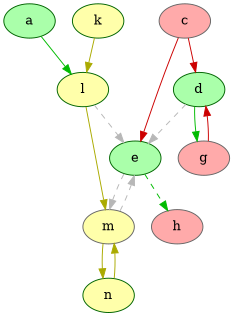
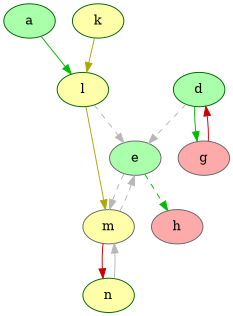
  strict digraph {
    node [color=darkgreen fillcolor="#FFFFAA" style=filled]
    edge [color="#b7b7b7" dir=forward]
    a [fillcolor="#AAFFAA"]
    l
-   c [color=gray40 fillcolor="#FFAAAA"]
    d [fillcolor="#AAFFAA"]
-   e [fillcolor="#AAFFAA"]
+   e [color=gray40 fillcolor="#AAFFAA"]
    g [color=gray40 fillcolor="#FFAAAA"]
    m [color=gray40]
    h [color=gray40 fillcolor="#FFAAAA"]
    n
    k
    a -> l [color="#00BB00"]
    l -> e [style=dashed]
    l -> m [color="#AAAA00"]
-   c -> d [color="#CC0000"]
-   c -> e [color="#CC0000"]
    d -> e [style=dashed]
    d -> g [color="#00BB00"]
    e -> m [style=dashed]
    e -> h [color="#00BB00" style=dashed]
    g -> d [color="#CC0000"]
    m -> e [style=dashed]
-   m -> n [color="#AAAA00"]
-   n -> m [color="#AAAA00"]
+   m -> n [color="#CC0000"]
+   n -> m
    k -> l [color="#AAAA00"]
  }
